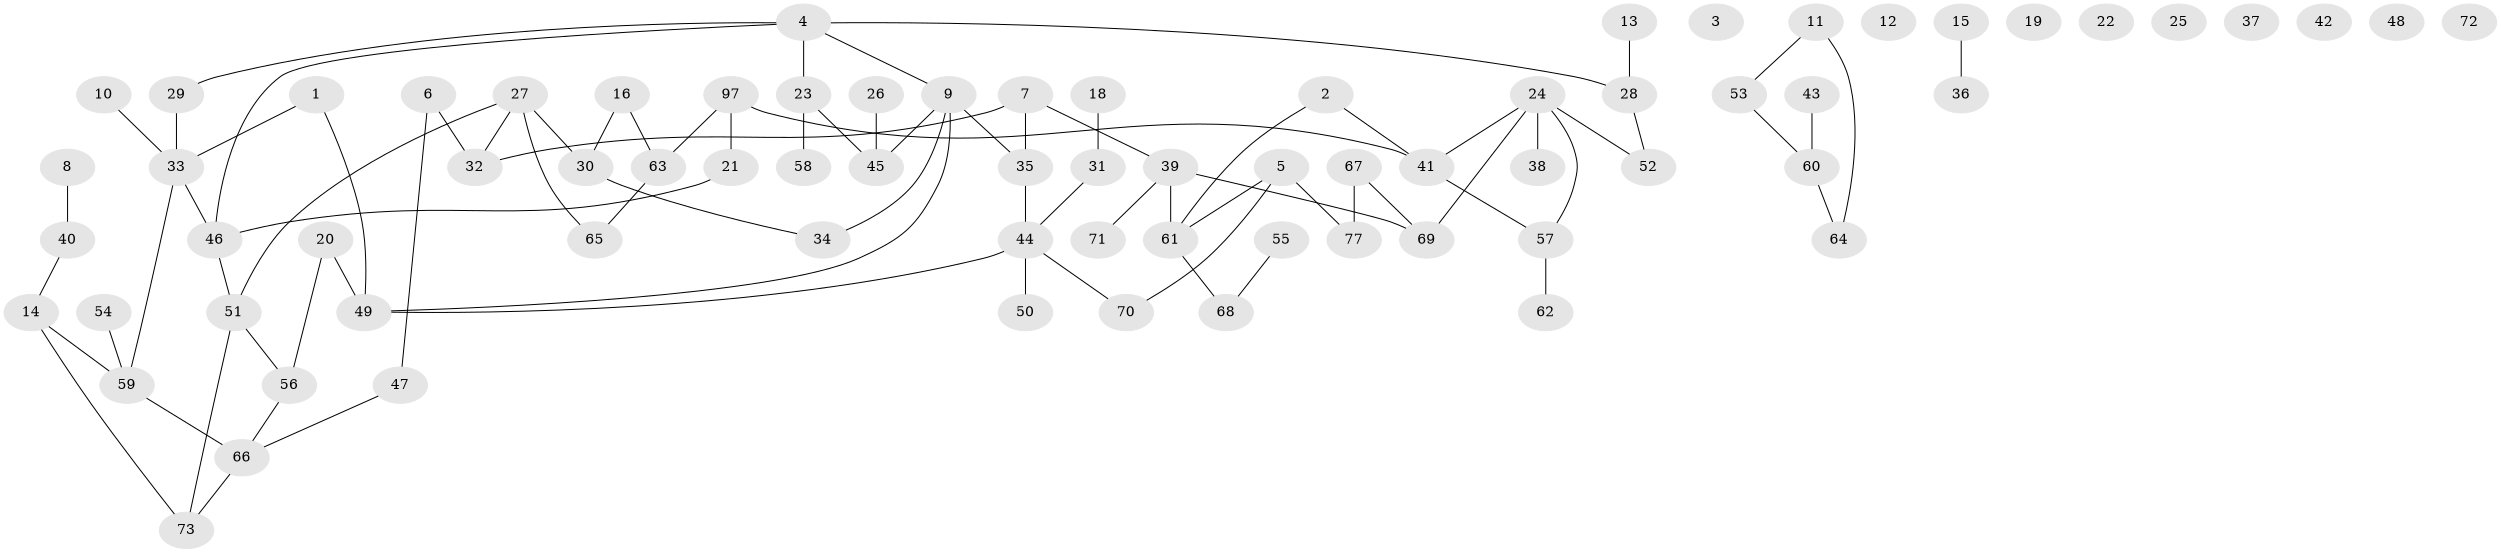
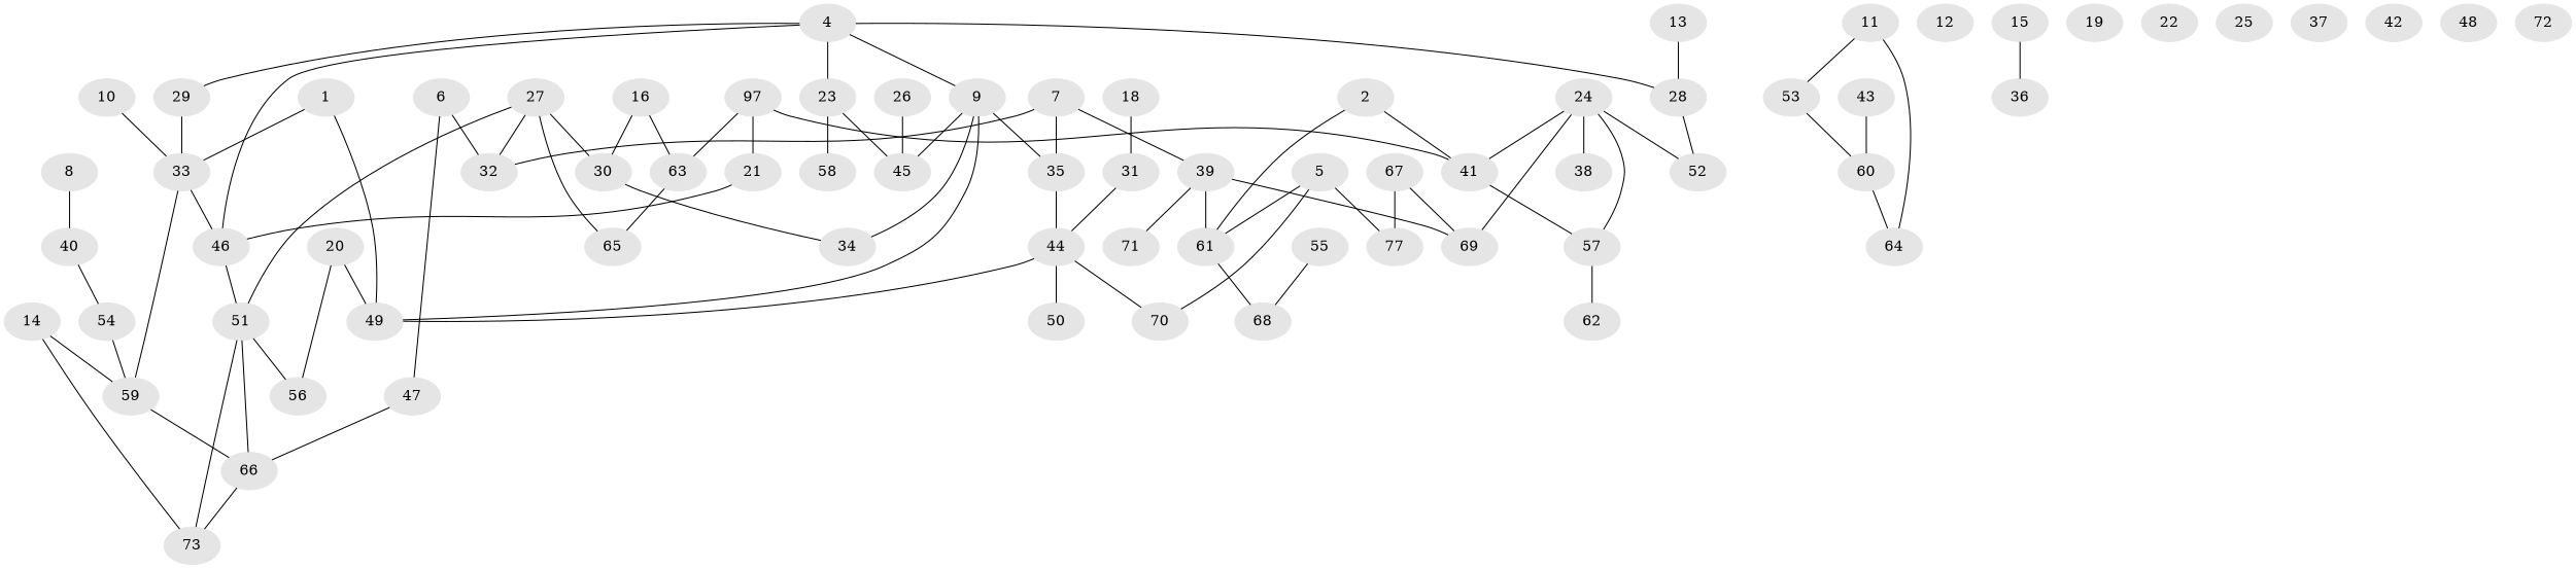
  graph {
    node [color=gray90 style=filled]
    1
    33
    49
    46
    59
    2
    41
    61
    57
    68
-   3
    4
    9
    23
    28
    29
    35
    34
    45
    58
    52
    51
    5
    70
    n25 [label=77]
    6
    32
    47
    66
    7
    39
    44
    69
    71
    8
    40
    54
    10
    11
    53
    64
    60
    12
    13
    14
    73
    15
    36
    16
    30
    63
    65
    n53 [label=97]
    21
    18
    31
    19
    20
    56
    22
    24
    38
    62
    25
    26
    27
    50
    37
    42
    43
    48
    55
    67
    72
    1 -- 33
    1 -- 49
    33 -- 46
    33 -- 59
    46 -- 51
    59 -- 66
    2 -- 41
    2 -- 61
    41 -- 57
    61 -- 68
    57 -- 62
    4 -- 46
    4 -- 9
    4 -- 23
    4 -- 28
    4 -- 29
    9 -- 49
    9 -- 35
    9 -- 34
    9 -- 45
    23 -- 45
    23 -- 58
    28 -- 52
    29 -- 33
    35 -- 44
-   56 -- 66
+   51 -- 66
    51 -- 73
    51 -- 56
    5 -- 61
    5 -- 70
    5 -- n25
    6 -- 32
    6 -- 47
    47 -- 66
    66 -- 73
    7 -- 35
    7 -- 32
    7 -- 39
    39 -- 61
    39 -- 69
    39 -- 71
    44 -- 49
    44 -- 70
    44 -- 50
    8 -- 40
-   40 -- 14
+   40 -- 54
    54 -- 59
    10 -- 33
    11 -- 53
    11 -- 64
    53 -- 60
    60 -- 64
    13 -- 28
    14 -- 59
    14 -- 73
    15 -- 36
    16 -- 30
    16 -- 63
    30 -- 34
    63 -- 65
    n53 -- 41
    n53 -- 63
    n53 -- 21
    21 -- 46
    18 -- 31
    31 -- 44
    20 -- 49
    20 -- 56
    24 -- 41
    24 -- 57
    24 -- 52
    24 -- 69
    24 -- 38
    26 -- 45
    27 -- 51
    27 -- 32
    27 -- 30
    27 -- 65
    43 -- 60
    55 -- 68
    67 -- n25
    67 -- 69
  }
